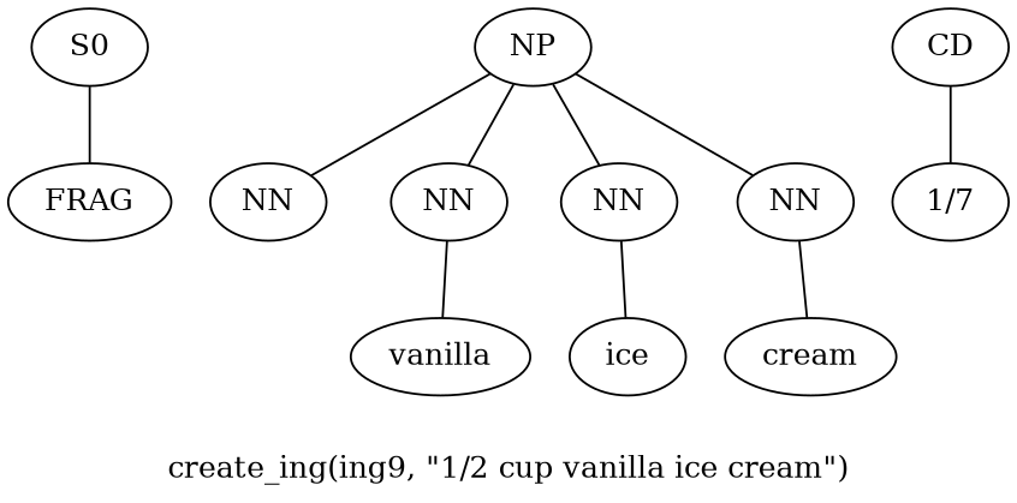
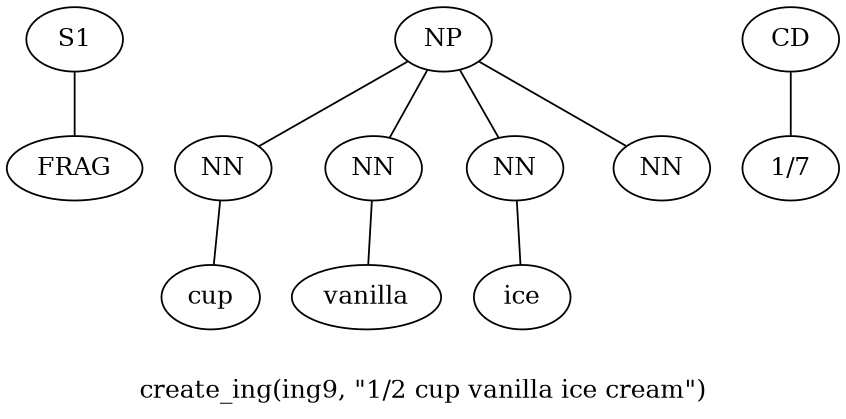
  graph {
    label="create_ing(ing9, \"1/2 cup vanilla ice cream\")"
-   n1 [label=S0]
+   n1 [label=S1]
    n2 [label=FRAG]
    n3 [label=NP]
    n4 [label=NN]
    n5 [label=NN]
    n6 [label=NN]
    n7 [label=NN]
    n8 [label=CD]
    n9 [label="1/7"]
+   n10 [label=cup]
    n11 [label=vanilla]
    n12 [label=ice]
-   n13 [label=cream]
    n1 -- n2
    n3 -- n4
    n3 -- n5
    n3 -- n6
    n3 -- n7
+   n4 -- n10
    n5 -- n11
    n6 -- n12
-   n7 -- n13
    n8 -- n9
  }
